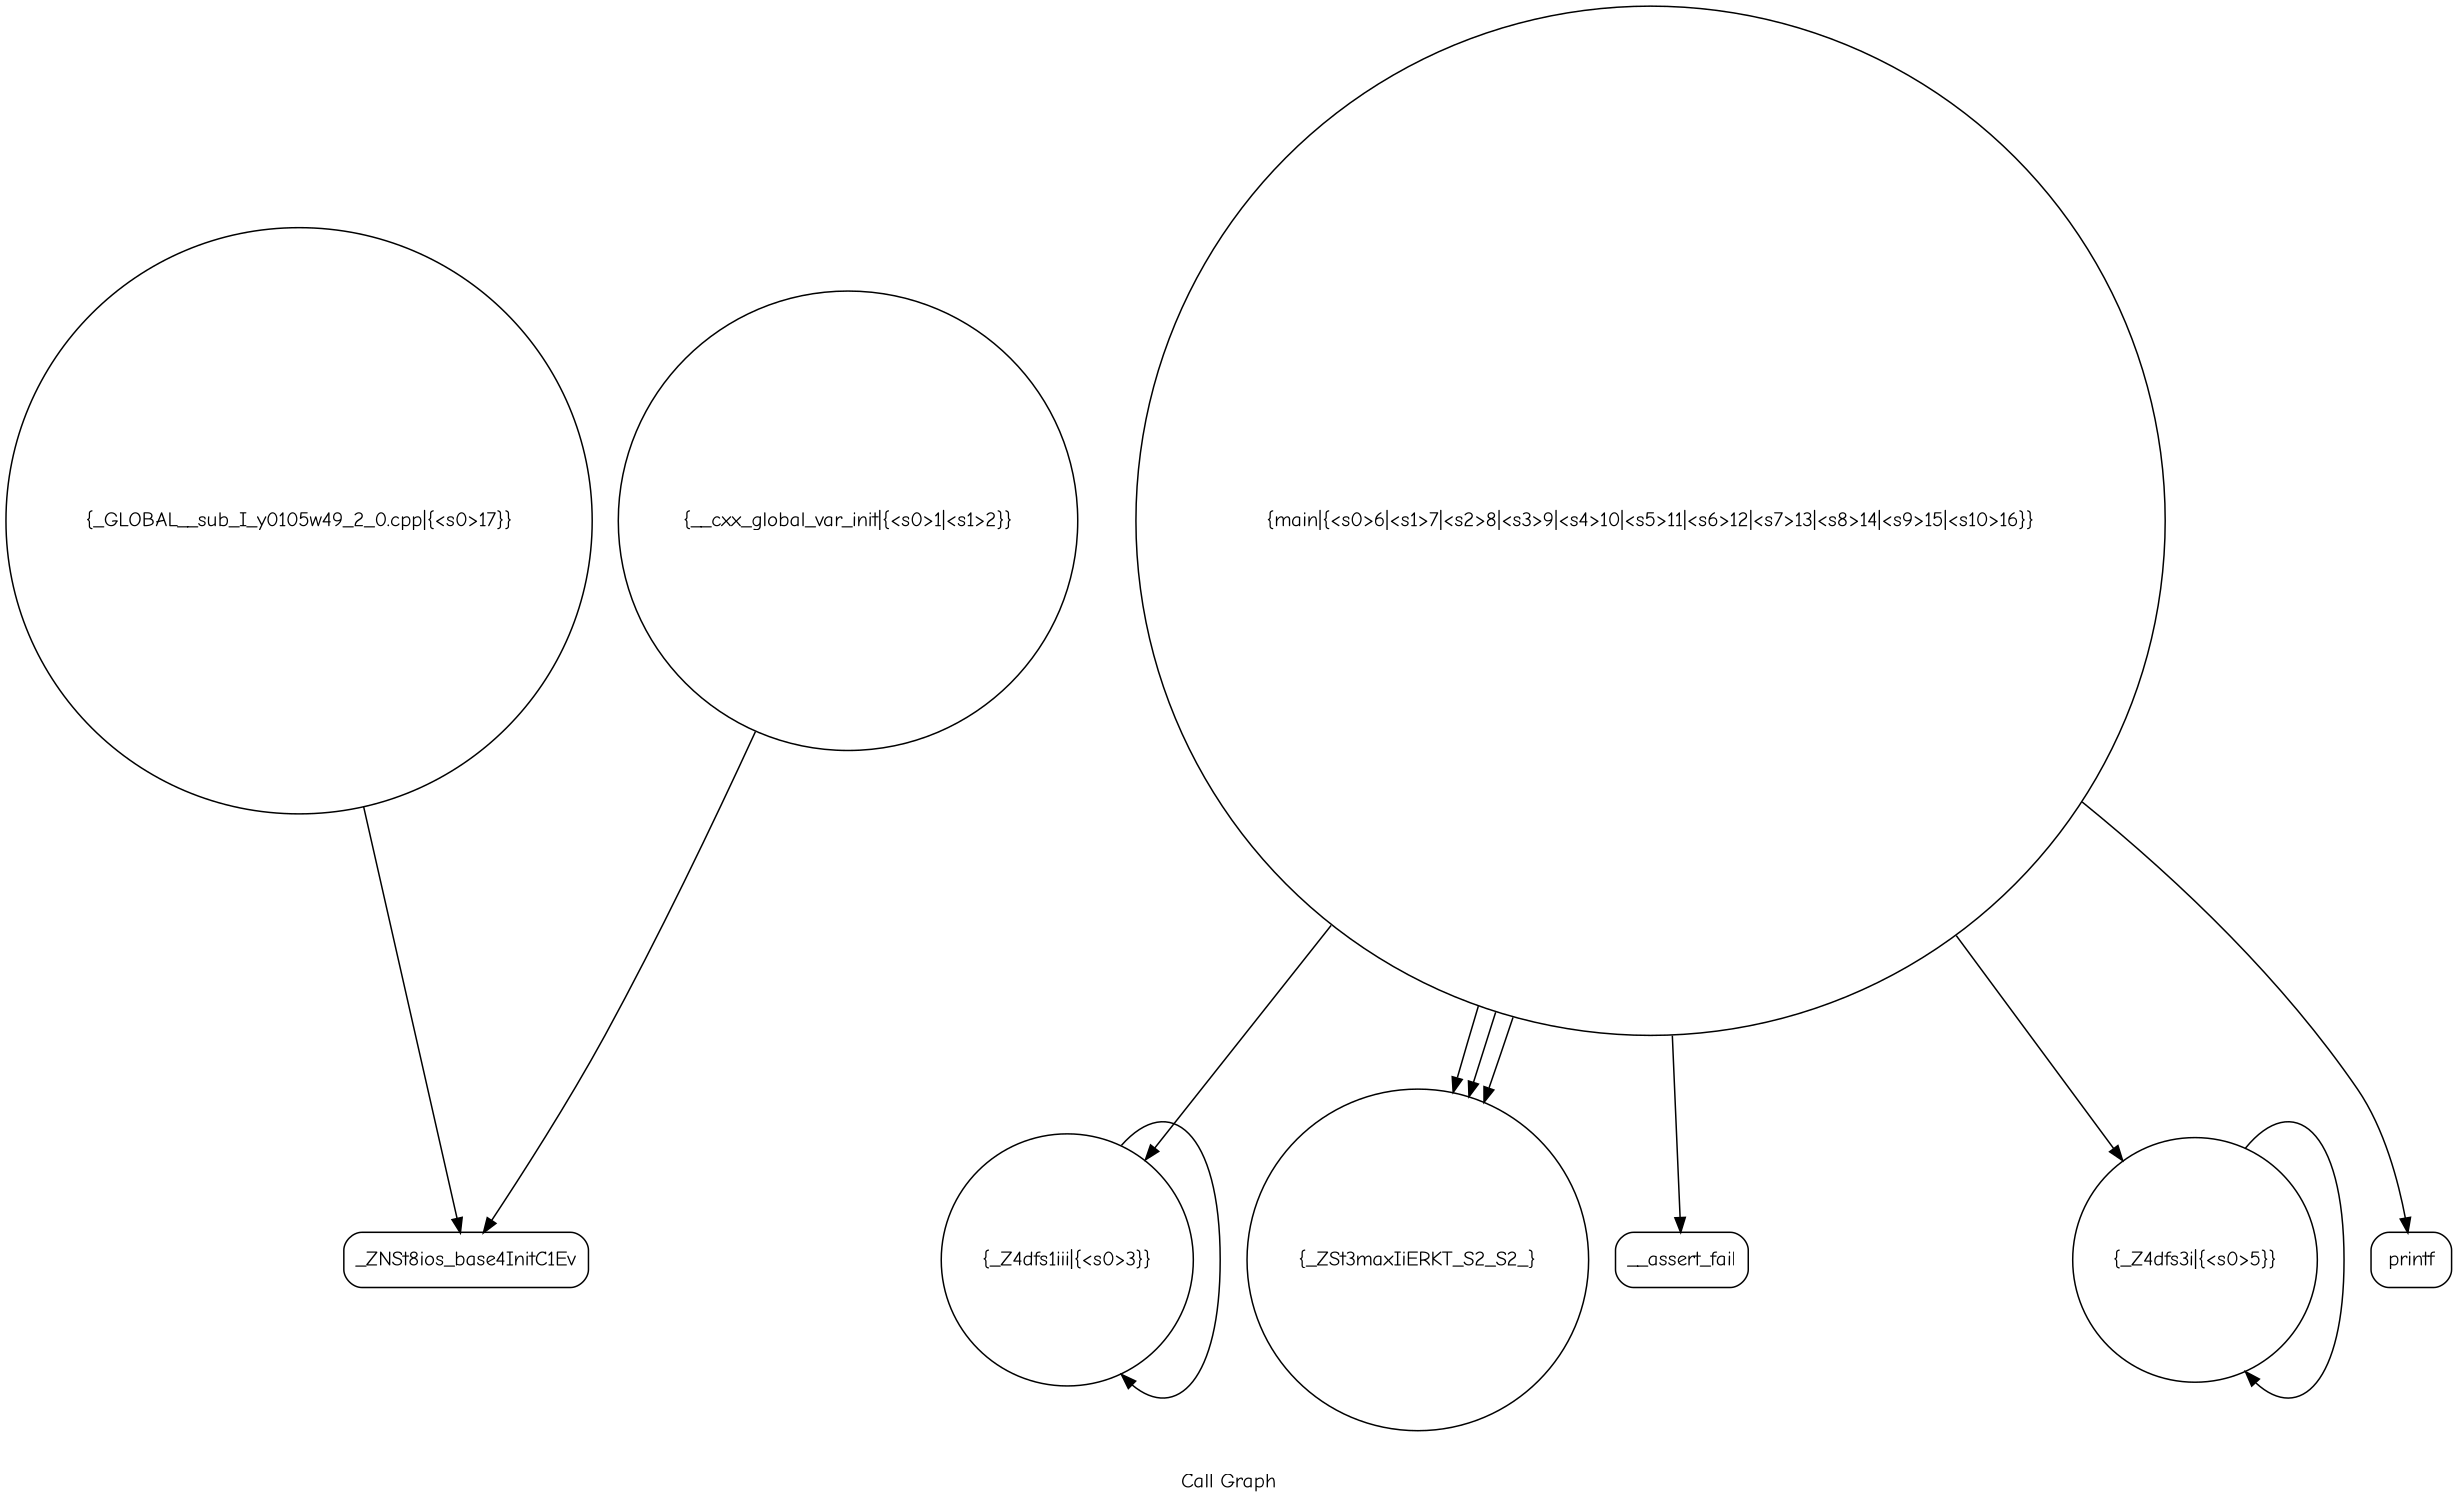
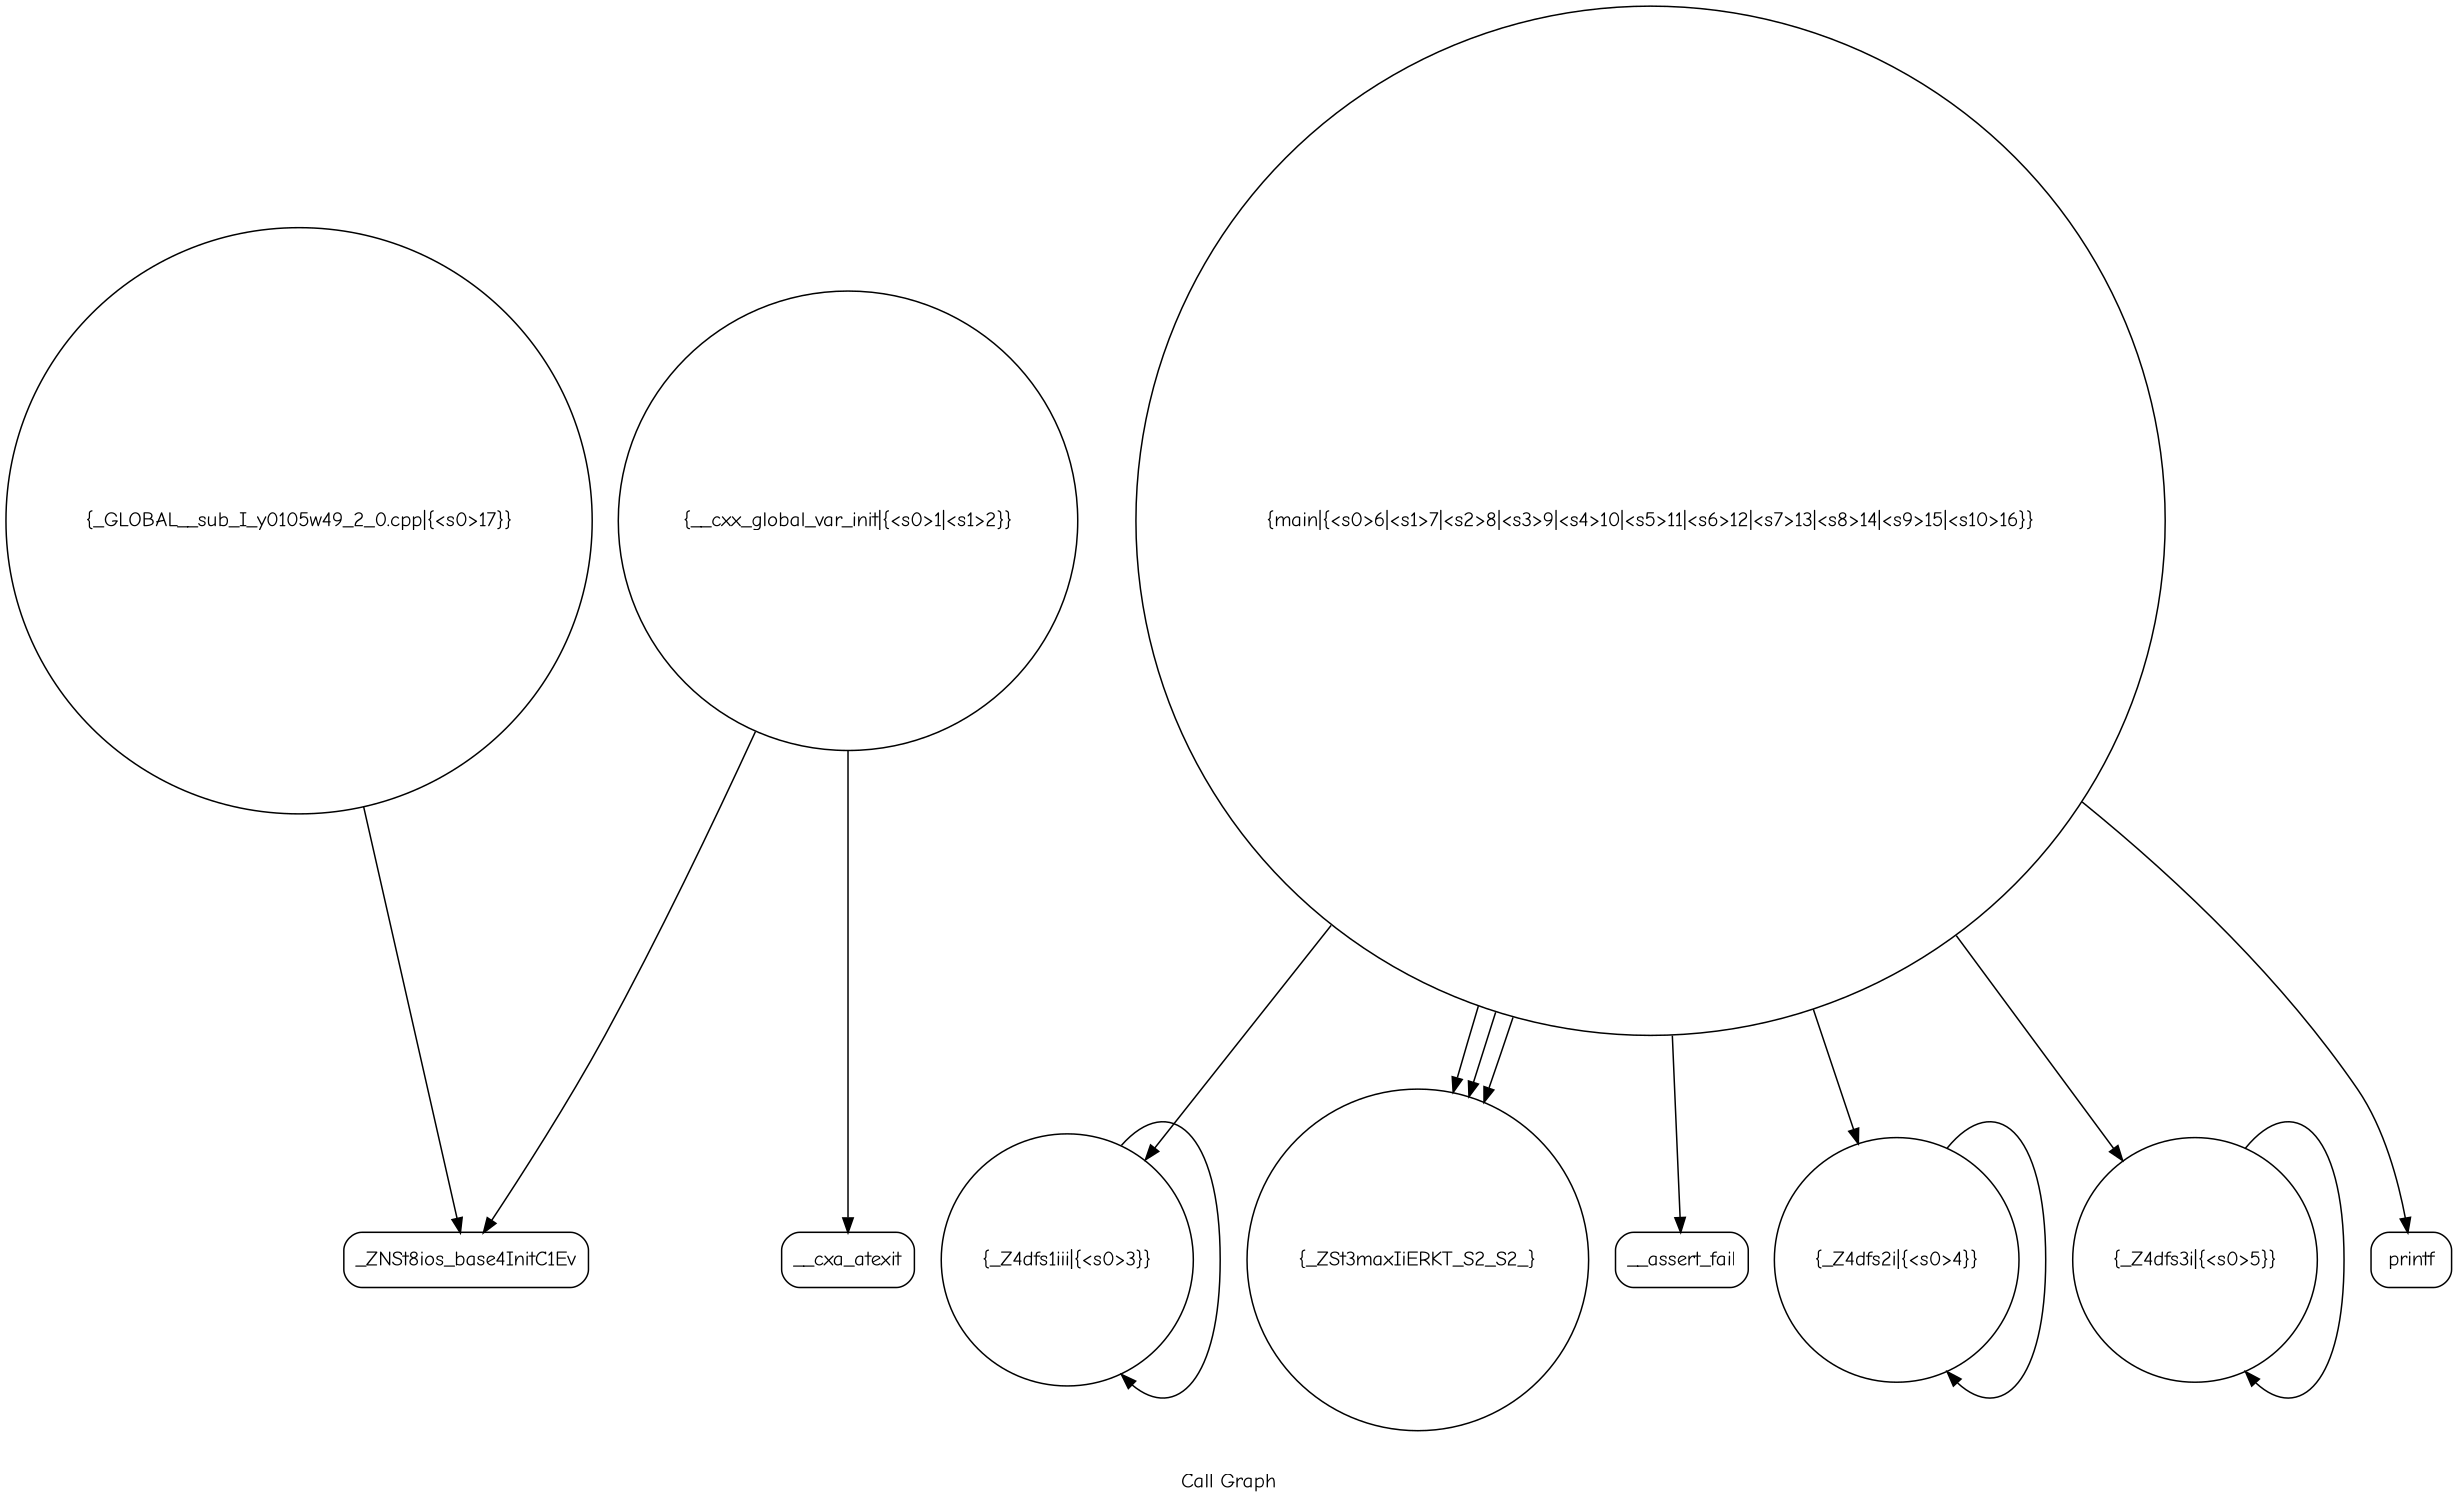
  digraph {
    fontname="Comic Neue"
    label="Call Graph"
    node [fontname="Comic Neue" shape=circle]
    edge [color=black fontname="Comic Neue" tailport=s0]
    n1 [label="{__cxx_global_var_init|{<s0>1|<s1>2}}"]
    n2 [label="{_ZNSt8ios_base4InitC1Ev}" shape=Mrecord]
+   n3 [label="{__cxa_atexit}" shape=Mrecord]
    n4 [label="{main|{<s0>6|<s1>7|<s2>8|<s3>9|<s4>10|<s5>11|<s6>12|<s7>13|<s8>14|<s9>15|<s10>16}}"]
    n5 [label="{_Z4dfs1iii|{<s0>3}}"]
    n6 [label="{_ZSt3maxIiERKT_S2_S2_}"]
    n7 [label="{__assert_fail}" shape=Mrecord]
+   n8 [label="{_Z4dfs2i|{<s0>4}}"]
    n9 [label="{_Z4dfs3i|{<s0>5}}"]
    n10 [label="{printf}" shape=Mrecord]
    n11 [label="{_GLOBAL__sub_I_y0105w49_2_0.cpp|{<s0>17}}"]
    n1 -> n2
+   n1 -> n3 [tailport=s1]
    n4 -> n5 [tailport=s3]
    n4 -> n6 [tailport=s4]
    n4 -> n6 [tailport=s8]
    n4 -> n6 [tailport=s9]
    n4 -> n7 [tailport=s5]
+   n4 -> n8 [tailport=s6]
    n4 -> n9 [tailport=s7]
    n4 -> n10 [tailport=s10]
    n5 -> n5
+   n8 -> n8
    n9 -> n9
    n11 -> n2
  }
